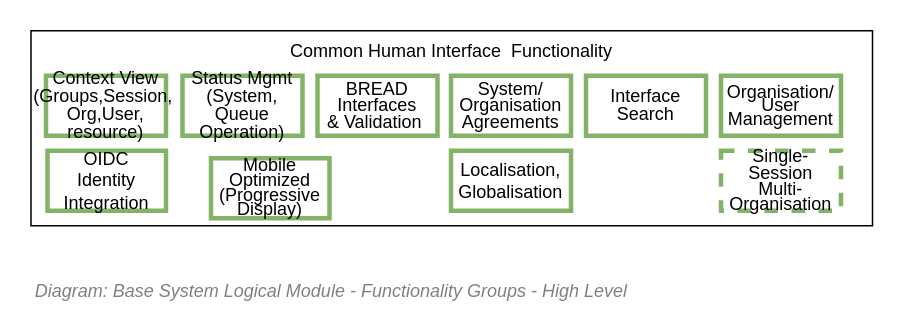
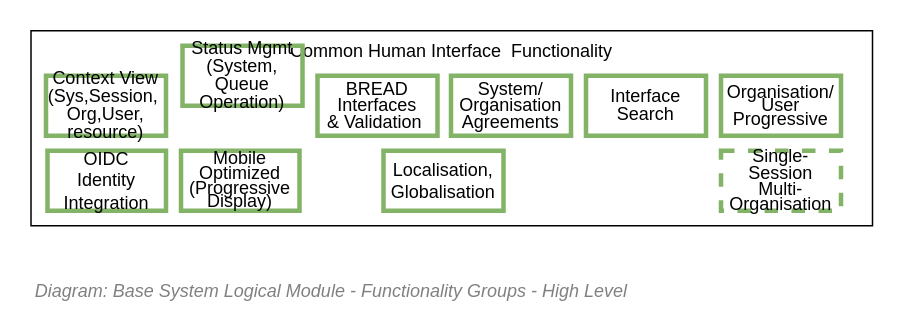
  <mxCell id="0" />
  <mxCell id="1" parent="0" />
  <mxCell id="2" value="Common Human Interface&amp;nbsp; Functionality" style="rounded=0;whiteSpace=wrap;html=1;strokeColor=#000000;strokeWidth=1;fillColor=none;fontSize=12;fontColor=#000000;align=center;fontFamily=Helvetica;recursiveResize=0;container=1;collapsible=0;absoluteArcSize=1;arcSize=12;verticalAlign=top;" vertex="1" parent="1"><mxGeometry x="20" y="20" width="561" height="130" as="geometry" /></mxCell>
- <mxCell id="3" value="&lt;font style=&quot;font-size: 12px ; line-height: 90%&quot;&gt;Context View&lt;br&gt;&lt;font style=&quot;font-size: 12px&quot;&gt;(Groups,Session,&amp;nbsp; Org,User,&lt;br&gt;resource)&lt;/font&gt;&lt;/font&gt;" style="rounded=0;whiteSpace=wrap;html=1;strokeColor=#82b366;strokeWidth=3;fillColor=none;fontSize=10;align=center;fontFamily=Helvetica;verticalAlign=middle;" vertex="1" parent="2"><mxGeometry x="10" y="30" width="80" height="40" as="geometry" /></mxCell>
- <mxCell id="4" value="&lt;font style=&quot;font-size: 12px ; line-height: 90%&quot;&gt;Status Mgmt&lt;br&gt;&lt;font style=&quot;font-size: 12px&quot;&gt;(System, Queue Operation)&lt;/font&gt;&lt;/font&gt;" style="rounded=0;whiteSpace=wrap;html=1;strokeColor=#82b366;strokeWidth=3;fillColor=none;fontSize=10;align=center;fontFamily=Helvetica;verticalAlign=middle;" vertex="1" parent="2"><mxGeometry x="101" y="30" width="80" height="40" as="geometry" /></mxCell>
+ <mxCell id="3" value="&lt;font style=&quot;font-size: 12px ; line-height: 90%&quot;&gt;Context View&lt;br&gt;&lt;font style=&quot;font-size: 12px&quot;&gt;(Sys,Session,&amp;nbsp; Org,User,&lt;br&gt;resource)&lt;/font&gt;&lt;/font&gt;" style="rounded=0;whiteSpace=wrap;html=1;strokeColor=#82b366;strokeWidth=3;fillColor=none;fontSize=10;align=center;fontFamily=Helvetica;verticalAlign=middle;" vertex="1" parent="2"><mxGeometry x="10" y="30" width="80" height="40" as="geometry" /></mxCell>
+ <mxCell id="4" value="&lt;font style=&quot;font-size: 12px ; line-height: 90%&quot;&gt;Status Mgmt&lt;br&gt;&lt;font style=&quot;font-size: 12px&quot;&gt;(System, Queue Operation)&lt;/font&gt;&lt;/font&gt;" style="rounded=0;whiteSpace=wrap;html=1;strokeColor=#82b366;strokeWidth=3;fillColor=none;fontSize=10;align=center;fontFamily=Helvetica;verticalAlign=middle;" vertex="1" parent="2"><mxGeometry x="101" y="10" width="80" height="40" as="geometry" /></mxCell>
  <mxCell id="5" value="&lt;p style=&quot;line-height: 90% ; font-size: 12px&quot;&gt;BREAD Interfaces&lt;br&gt;&amp;amp; Validation&amp;nbsp;&lt;/p&gt;" style="rounded=0;whiteSpace=wrap;html=1;strokeColor=#82b366;strokeWidth=3;fillColor=none;fontSize=10;align=center;fontFamily=Helvetica;verticalAlign=middle;" vertex="1" parent="2"><mxGeometry x="191" y="30" width="80" height="40" as="geometry" /></mxCell>
- <mxCell id="6" value="Localisation, Globalisation" style="rounded=0;whiteSpace=wrap;html=1;strokeColor=#82b366;strokeWidth=3;fillColor=none;fontSize=12;align=center;fontFamily=Helvetica;verticalAlign=middle;" vertex="1" parent="2"><mxGeometry x="280" y="80" width="80" height="40" as="geometry" /></mxCell>
+ <mxCell id="6" value="Localisation, Globalisation" style="rounded=0;whiteSpace=wrap;html=1;strokeColor=#82b366;strokeWidth=3;fillColor=none;fontSize=12;align=center;fontFamily=Helvetica;verticalAlign=middle;" vertex="1" parent="2"><mxGeometry x="235" y="80" width="80" height="40" as="geometry" /></mxCell>
  <mxCell id="7" value="OIDC &lt;br style=&quot;font-size: 12px;&quot;&gt;Identity&lt;br style=&quot;font-size: 12px;&quot;&gt;Integration" style="rounded=0;whiteSpace=wrap;html=1;strokeColor=#82b366;strokeWidth=3;fillColor=none;fontSize=12;align=center;fontFamily=Helvetica;verticalAlign=middle;" vertex="1" parent="2"><mxGeometry x="11" y="80" width="79" height="40" as="geometry" /></mxCell>
  <mxCell id="8" value="&lt;p style=&quot;line-height: 90% ; font-size: 12px&quot;&gt;Single-Session&lt;br&gt;Multi-Organisation&lt;/p&gt;" style="rounded=0;whiteSpace=wrap;html=1;strokeColor=#82b366;strokeWidth=3;fillColor=none;fontSize=10;align=center;fontFamily=Helvetica;verticalAlign=middle;dashed=1;" vertex="1" parent="2"><mxGeometry x="460" y="80" width="80" height="40" as="geometry" /></mxCell>
- <mxCell id="9" value="&lt;p style=&quot;line-height: 80%&quot;&gt;Mobile&lt;br&gt;Optimized&lt;br style=&quot;font-size: 12px&quot;&gt;&lt;font style=&quot;font-size: 12px&quot;&gt;(Progressive Display)&lt;/font&gt;&lt;/p&gt;" style="rounded=0;whiteSpace=wrap;html=1;strokeColor=#82b366;strokeWidth=3;fillColor=none;fontSize=12;align=center;fontFamily=Helvetica;verticalAlign=middle;" vertex="1" parent="2"><mxGeometry x="120" y="85" width="79" height="40" as="geometry" /></mxCell>
+ <mxCell id="9" value="&lt;p style=&quot;line-height: 80%&quot;&gt;Mobile&lt;br&gt;Optimized&lt;br style=&quot;font-size: 12px&quot;&gt;&lt;font style=&quot;font-size: 12px&quot;&gt;(Progressive Display)&lt;/font&gt;&lt;/p&gt;" style="rounded=0;whiteSpace=wrap;html=1;strokeColor=#82b366;strokeWidth=3;fillColor=none;fontSize=12;align=center;fontFamily=Helvetica;verticalAlign=middle;" vertex="1" parent="2"><mxGeometry x="100" y="80" width="79" height="40" as="geometry" /></mxCell>
  <mxCell id="10" value="&lt;p style=&quot;line-height: 90% ; font-size: 12px&quot;&gt;System/&lt;br&gt;Organisation Agreements&lt;/p&gt;" style="rounded=0;whiteSpace=wrap;html=1;strokeColor=#82b366;strokeWidth=3;fillColor=none;fontSize=10;align=center;fontFamily=Helvetica;verticalAlign=middle;" vertex="1" parent="2"><mxGeometry x="280" y="30" width="80" height="40" as="geometry" /></mxCell>
  <mxCell id="11" value="&lt;font style=&quot;font-size: 12px ; line-height: 90%&quot;&gt;Interface&lt;br&gt;Search&lt;/font&gt;" style="rounded=0;whiteSpace=wrap;html=1;strokeColor=#82b366;strokeWidth=3;fillColor=none;fontSize=10;align=center;fontFamily=Helvetica;verticalAlign=middle;" vertex="1" parent="2"><mxGeometry x="370" y="30" width="80" height="40" as="geometry" /></mxCell>
- <mxCell id="12" value="&lt;p style=&quot;line-height: 90%&quot;&gt;&lt;font style=&quot;font-size: 12px&quot;&gt;Organisation/ User Management&lt;/font&gt;&lt;/p&gt;" style="rounded=0;whiteSpace=wrap;html=1;strokeColor=#82b366;strokeWidth=3;fillColor=none;fontSize=10;align=center;fontFamily=Helvetica;verticalAlign=middle;" vertex="1" parent="2"><mxGeometry x="460" y="30" width="80" height="40" as="geometry" /></mxCell>
+ <mxCell id="12" value="&lt;p style=&quot;line-height: 90%&quot;&gt;&lt;font style=&quot;font-size: 12px&quot;&gt;Organisation/ User Progressive&lt;/font&gt;&lt;/p&gt;" style="rounded=0;whiteSpace=wrap;html=1;strokeColor=#82b366;strokeWidth=3;fillColor=none;fontSize=10;align=center;fontFamily=Helvetica;verticalAlign=middle;" vertex="1" parent="2"><mxGeometry x="460" y="30" width="80" height="40" as="geometry" /></mxCell>
  <mxCell id="13" value="&lt;font style=&quot;font-size: 12px&quot;&gt;Diagram: Base System Logical Module -&amp;nbsp;Functionality Groups - High Level&lt;/font&gt;" style="text;strokeColor=none;fillColor=none;html=1;fontSize=24;fontStyle=2;verticalAlign=middle;align=left;shadow=0;glass=0;comic=0;opacity=30;fontColor=#808080;" vertex="1" parent="1"><mxGeometry x="21" y="180" width="520" height="20" as="geometry" /></mxCell>
